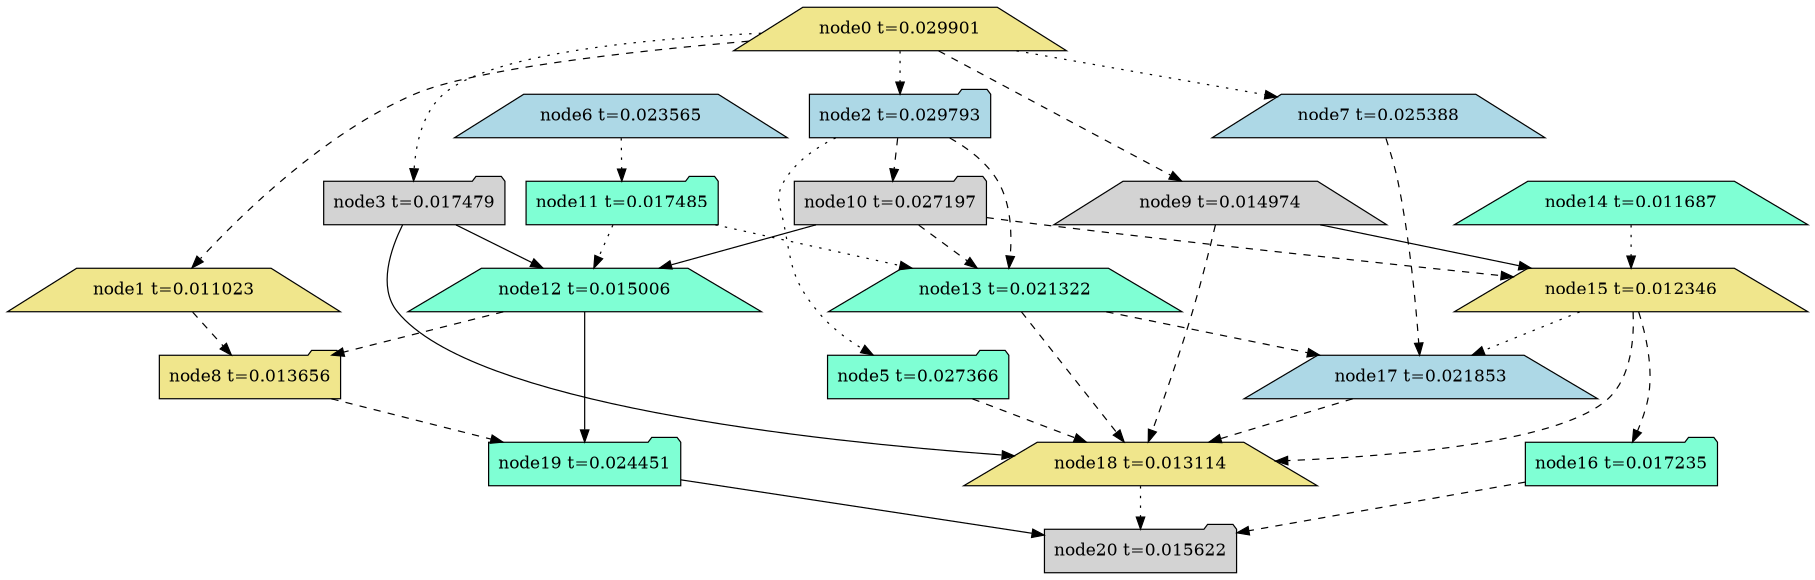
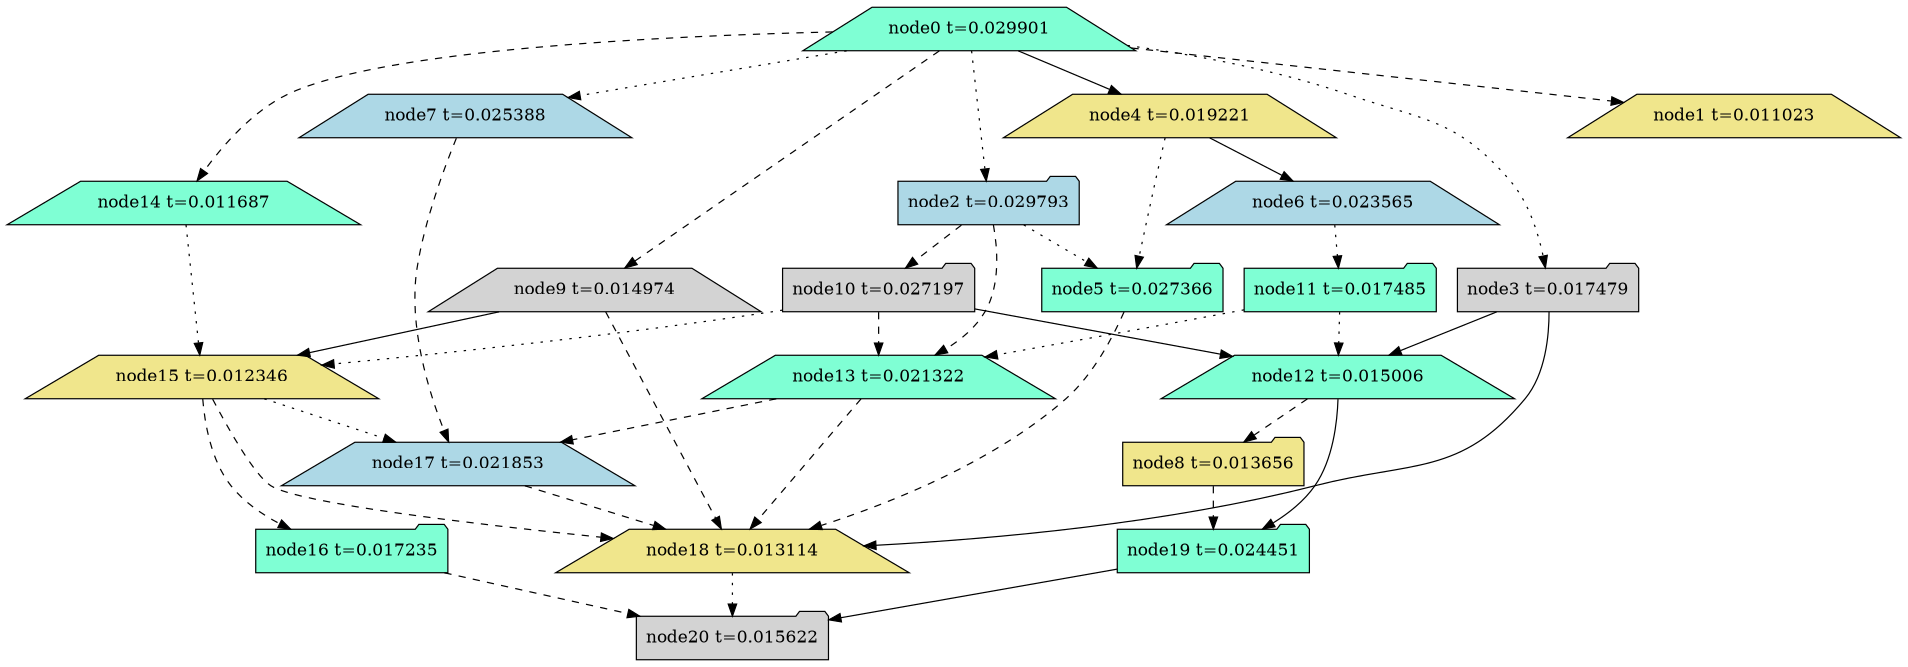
  digraph {
    node [fillcolor=aquamarine shape=trapezium style=filled]
    edge [style=dashed]
    n1 [fillcolor=lightgrey label="node20 t=0.015622" shape=folder]
    n2 [label="node19 t=0.024451" shape=folder]
    n3 [fillcolor=khaki label="node18 t=0.013114"]
    n4 [fillcolor=lightblue label="node17 t=0.021853"]
    n5 [label="node16 t=0.017235" shape=folder]
    n6 [fillcolor=khaki label="node15 t=0.012346"]
    n7 [label="node14 t=0.011687"]
    n8 [label="node13 t=0.021322"]
    n9 [label="node12 t=0.015006"]
    n10 [fillcolor=khaki label="node8 t=0.013656" shape=folder]
    n11 [label="node11 t=0.017485" shape=folder]
    n12 [fillcolor=lightgrey label="node10 t=0.027197" shape=folder]
    n13 [fillcolor=lightgrey label="node9 t=0.014974"]
    n14 [fillcolor=lightblue label="node7 t=0.025388"]
    n15 [fillcolor=lightblue label="node6 t=0.023565"]
    n16 [label="node5 t=0.027366" shape=folder]
+   n17 [fillcolor=khaki label="node4 t=0.019221"]
    n18 [fillcolor=lightgrey label="node3 t=0.017479" shape=folder]
    n19 [fillcolor=lightblue label="node2 t=0.029793" shape=folder]
    n20 [fillcolor=khaki label="node1 t=0.011023"]
-   n21 [fillcolor=khaki label="node0 t=0.029901"]
+   n21 [label="node0 t=0.029901"]
    n2 -> n1 [style=solid]
    n3 -> n1 [style=dotted]
    n4 -> n3
    n5 -> n1
    n6 -> n3
    n6 -> n4 [style=dotted]
    n6 -> n5
    n7 -> n6 [style=dotted]
    n8 -> n3
    n8 -> n4
    n9 -> n2 [style=solid]
    n9 -> n10
    n10 -> n2
    n11 -> n8 [style=dotted]
    n11 -> n9 [style=dotted]
-   n12 -> n6
+   n12 -> n6 [style=dotted]
    n12 -> n8
    n12 -> n9 [style=solid]
    n13 -> n3
    n13 -> n6 [style=solid]
    n14 -> n4
    n15 -> n11 [style=dotted]
    n16 -> n3
+   n17 -> n15 [style=solid]
+   n17 -> n16 [style=dotted]
    n18 -> n3 [style=solid]
    n18 -> n9 [style=solid]
    n19 -> n8
    n19 -> n12
    n19 -> n16 [style=dotted]
-   n20 -> n10
+   n21 -> n7
    n21 -> n13
    n21 -> n14 [style=dotted]
+   n21 -> n17 [style=solid]
    n21 -> n18 [style=dotted]
    n21 -> n19 [style=dotted]
    n21 -> n20
  }
